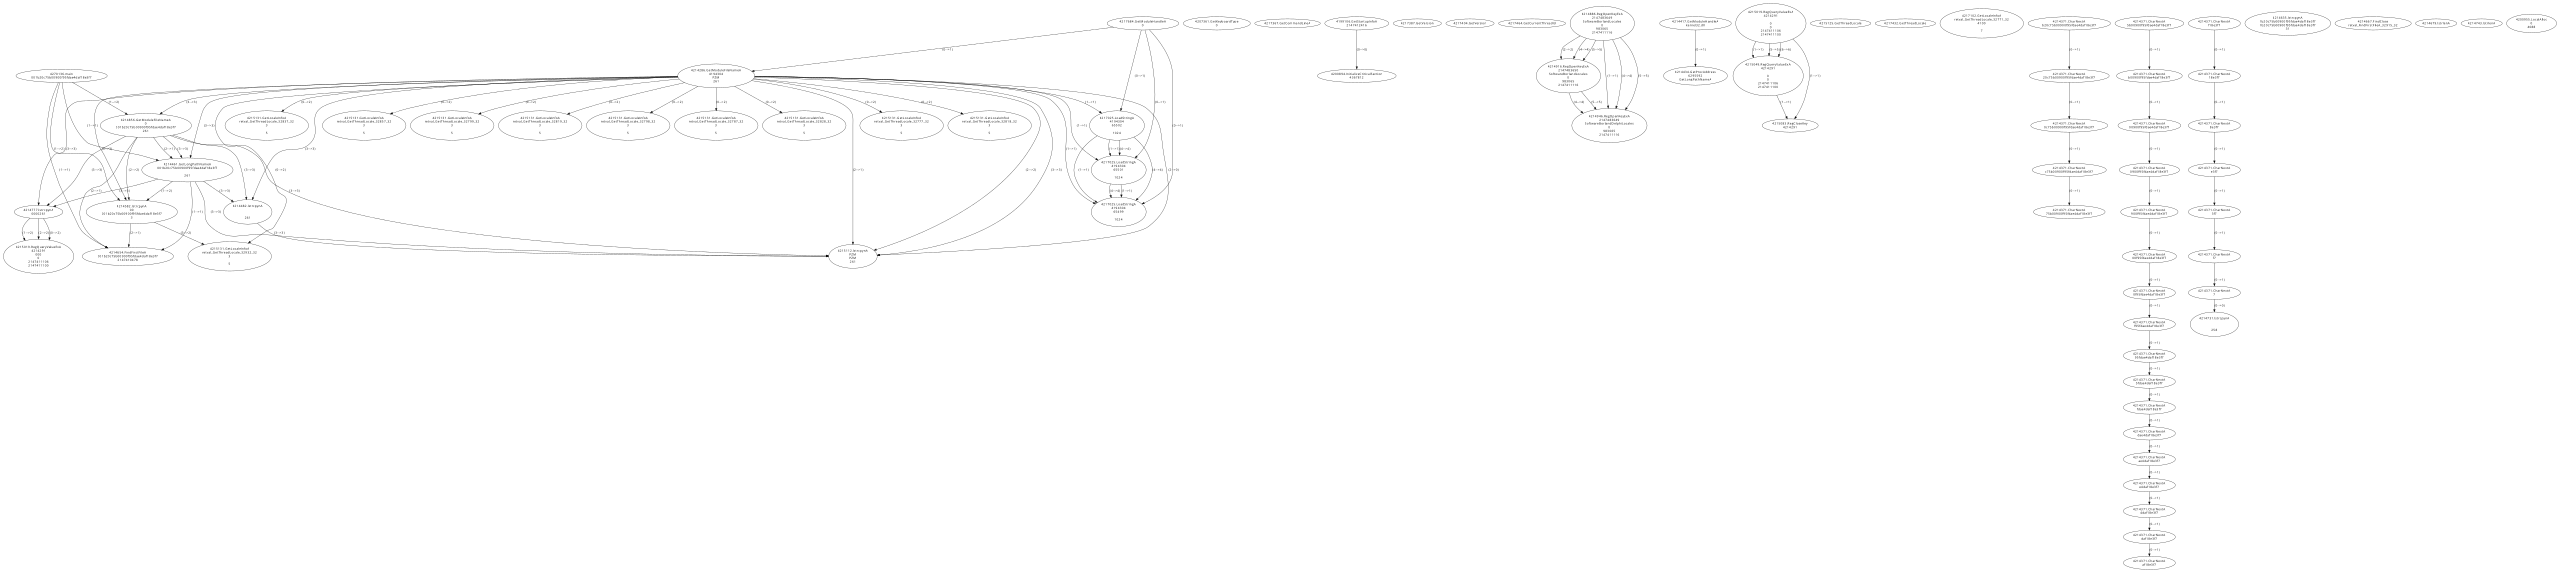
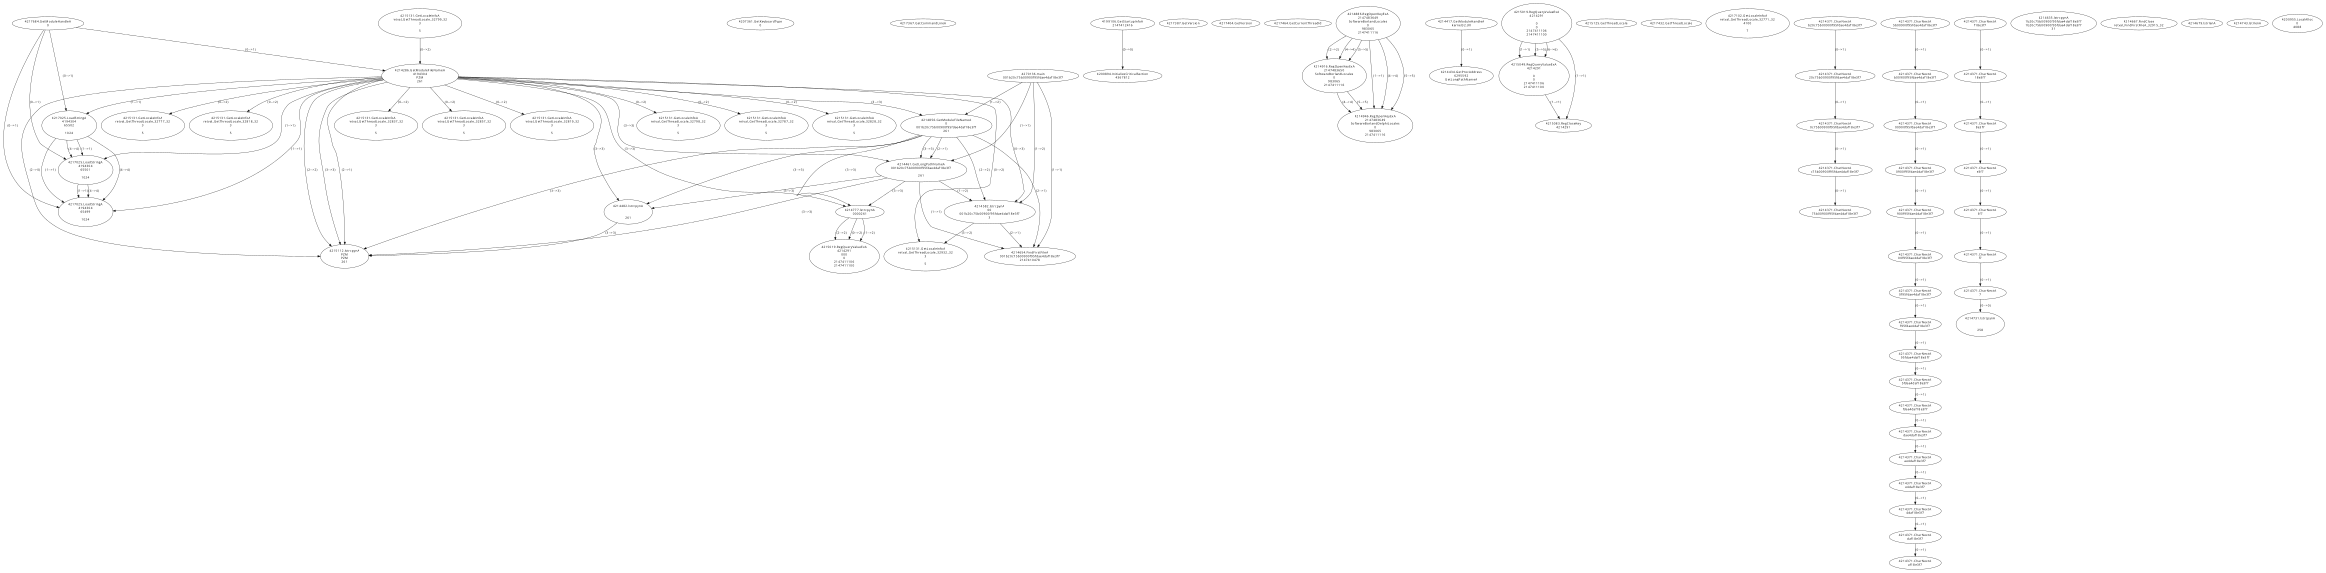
  digraph {
    fontname="Open Sans"
    node [fontname="Open Sans"]
    edge [fontname="Open Sans"]
    n1 [label="4270136.main\n001b20c75b00900f95fdae4daf18e3f7"]
    n2 [label="4214856.GetModuleFileNameA\n0\n001b20c75b00900f95fdae4daf18e3f7\n261"]
    n3 [label="4214461.GetLongPathNameA\n001b20c75b00900f95fdae4daf18e3f7\n\n261"]
    n4 [label="4214582.lstrcpynA\n00\n001b20c75b00900f95fdae4daf18e3f7\n3"]
    n5 [label="4214654.FindFirstFileA\n001b20c75b00900f95fdae4daf18e3f7\n2147410478"]
    n6 [label="4214482.lstrcpynA\n\n\n261"]
    n7 [label="4215112.lstrcpynA\nPZM\nPZM\n261"]
    n8 [label="4214777.lstrcpynA\n0000261"]
    n9 [label="4215131.GetLocaleInfoA\nretval_GetThreadLocale_32932_32\n3\n\n5"]
    n10 [label="4217684.GetModuleHandleA\n0"]
    n11 [label="4214286.GetModuleFileNameA\n4194304\nPZM\n261"]
    n12 [label="4217025.LoadStringA\n4194304\n65502\n\n1024"]
    n13 [label="4217025.LoadStringA\n4194304\n65501\n\n1024"]
    n14 [label="4217025.LoadStringA\n4194304\n65499\n\n1024"]
    n15 [label="4215131.GetLocaleInfoA\nretval_GetThreadLocale_32837_32\n3\n\n5"]
    n16 [label="4215131.GetLocaleInfoA\nretval_GetThreadLocale_32857_32\n3\n\n5"]
    n17 [label="4215131.GetLocaleInfoA\nretval_GetThreadLocale_32799_32\n3\n\n5"]
    n18 [label="4215131.GetLocaleInfoA\nretval_GetThreadLocale_32819_32\n3\n\n5"]
    n19 [label="4215131.GetLocaleInfoA\nretval_GetThreadLocale_32798_32\n3\n\n5"]
    n20 [label="4215131.GetLocaleInfoA\nretval_GetThreadLocale_32787_32\n3\n\n5"]
    n21 [label="4215131.GetLocaleInfoA\nretval_GetThreadLocale_32828_32\n3\n\n5"]
    n22 [label="4215131.GetLocaleInfoA\nretval_GetThreadLocale_32777_32\n3\n\n5"]
    n23 [label="4215131.GetLocaleInfoA\nretval_GetThreadLocale_32818_32\n3\n\n5"]
    n24 [label="4207361.GetKeyboardType\n0"]
    n25 [label="4217367.GetCommandLineA\n"]
    n26 [label="4199106.GetStartupInfoA\n2147412416"]
    n27 [label="4200894.InitializeCriticalSection\n4367812"]
    n28 [label="4217387.GetVersion\n"]
    n29 [label="4217404.GetVersion\n"]
    n30 [label="4217464.GetCurrentThreadId\n"]
    n31 [label="4215019.RegQueryValueExA\n4214291\n000\n0\n2147411106\n2147411100"]
    n32 [label="4214886.RegOpenKeyExA\n2147483649\nSoftware\Borland\Locales\n0\n983065\n2147411116"]
    n33 [label="4214916.RegOpenKeyExA\n2147483650\nSoftware\Borland\Locales\n0\n983065\n2147411116"]
    n34 [label="4214946.RegOpenKeyExA\n2147483649\nSoftware\Borland\Delphi\Locales\n0\n983065\n2147411116"]
    n35 [label="4214417.GetModuleHandleA\nkernel32.dll"]
    n36 [label="4214434.GetProcAddress\n6295592\nGetLongPathNameA"]
    n37 [label="4215019.RegQueryValueExA\n4214291\n\n0\n0\n2147411106\n2147411100"]
    n38 [label="4215049.RegQueryValueExA\n4214291\n\n0\n0\n2147411106\n2147411100"]
    n39 [label="4215083.RegCloseKey\n4214291"]
    n40 [label="4215125.GetThreadLocale\n"]
    n41 [label="4217432.GetThreadLocale\n"]
    n42 [label="4217102.GetLocaleInfoA\nretval_GetThreadLocale_32771_32\n4100\n\n7"]
    n43 [label="4214371.CharNextA\nb20c75b00900f95fdae4daf18e3f7"]
    n44 [label="4214371.CharNextA\n20c75b00900f95fdae4daf18e3f7"]
    n45 [label="4214371.CharNextA\n0c75b00900f95fdae4daf18e3f7"]
    n46 [label="4214371.CharNextA\nc75b00900f95fdae4daf18e3f7"]
    n47 [label="4214371.CharNextA\n75b00900f95fdae4daf18e3f7"]
    n48 [label="4214371.CharNextA\n5b00900f95fdae4daf18e3f7"]
    n49 [label="4214371.CharNextA\nb00900f95fdae4daf18e3f7"]
    n50 [label="4214371.CharNextA\n00900f95fdae4daf18e3f7"]
    n51 [label="4214371.CharNextA\n0900f95fdae4daf18e3f7"]
    n52 [label="4214371.CharNextA\n900f95fdae4daf18e3f7"]
    n53 [label="4214371.CharNextA\n00f95fdae4daf18e3f7"]
    n54 [label="4214371.CharNextA\n0f95fdae4daf18e3f7"]
    n55 [label="4214371.CharNextA\nf95fdae4daf18e3f7"]
    n56 [label="4214371.CharNextA\n95fdae4daf18e3f7"]
    n57 [label="4214371.CharNextA\n5fdae4daf18e3f7"]
    n58 [label="4214371.CharNextA\nfdae4daf18e3f7"]
    n59 [label="4214371.CharNextA\ndae4daf18e3f7"]
    n60 [label="4214371.CharNextA\nae4daf18e3f7"]
    n61 [label="4214371.CharNextA\ne4daf18e3f7"]
    n62 [label="4214371.CharNextA\n4daf18e3f7"]
    n63 [label="4214371.CharNextA\ndaf18e3f7"]
    n64 [label="4214371.CharNextA\naf18e3f7"]
    n65 [label="4214371.CharNextA\nf18e3f7"]
    n66 [label="4214371.CharNextA\n18e3f7"]
    n67 [label="4214371.CharNextA\n8e3f7"]
    n68 [label="4214371.CharNextA\ne3f7"]
    n69 [label="4214371.CharNextA\n3f7"]
    n70 [label="4214371.CharNextA\nf7"]
    n71 [label="4214371.CharNextA\n7"]
    n72 [label="4214731.lstrcpynA\n\n\n258"]
    n73 [label="4214635.lstrcpynA\n1b20c75b00900f95fdae4daf18e3f7\n1b20c75b00900f95fdae4daf18e3f7\n31"]
    n74 [label="4214667.FindClose\nretval_FindFirstFileA_32915_32"]
    n75 [label="4214679.lstrlenA\n"]
    n76 [label="4214743.lstrlenA\n"]
    n77 [label="4200955.LocalAlloc\n0\n4088"]
    n1 -> n2 [label="(1-->2)"]
    n1 -> n3 [label="(1-->1)"]
    n1 -> n4 [label="(1-->2)"]
    n1 -> n5 [label="(1-->1)"]
    n2 -> n3 [label="(2-->1)"]
    n2 -> n3 [label="(3-->3)"]
    n2 -> n4 [label="(2-->2)"]
    n2 -> n5 [label="(2-->1)"]
    n2 -> n6 [label="(3-->3)"]
    n2 -> n7 [label="(3-->3)"]
    n2 -> n8 [label="(3-->3)"]
    n3 -> n4 [label="(1-->2)"]
    n3 -> n5 [label="(1-->1)"]
    n3 -> n6 [label="(3-->3)"]
    n3 -> n7 [label="(3-->3)"]
    n3 -> n8 [label="(3-->3)"]
    n4 -> n5 [label="(2-->1)"]
    n4 -> n9 [label="(3-->2)"]
    n6 -> n7 [label="(3-->3)"]
    n8 -> n31 [label="(1-->2)"]
    n8 -> n31 [label="(2-->2)"]
    n8 -> n31 [label="(0-->2)"]
    n10 -> n11 [label="(0-->1)"]
    n10 -> n12 [label="(0-->1)"]
    n10 -> n13 [label="(0-->1)"]
    n10 -> n14 [label="(0-->1)"]
    n11 -> n2 [label="(3-->3)"]
    n11 -> n3 [label="(3-->3)"]
    n11 -> n4 [label="(0-->3)"]
    n11 -> n6 [label="(3-->3)"]
    n11 -> n7 [label="(2-->1)"]
    n11 -> n7 [label="(2-->2)"]
    n11 -> n7 [label="(3-->3)"]
    n11 -> n7 [label="(2-->0)"]
    n11 -> n8 [label="(3-->3)"]
    n11 -> n9 [label="(0-->2)"]
    n11 -> n12 [label="(1-->1)"]
    n11 -> n13 [label="(1-->1)"]
    n11 -> n14 [label="(1-->1)"]
    n11 -> n15 [label="(0-->2)"]
    n11 -> n16 [label="(0-->2)"]
-   n11 -> n17 [label="(0-->2)"]
+   n17 -> n11 [label="(0-->2)"]
    n11 -> n18 [label="(0-->2)"]
    n11 -> n19 [label="(0-->2)"]
    n11 -> n20 [label="(0-->2)"]
    n11 -> n21 [label="(0-->2)"]
    n11 -> n22 [label="(0-->2)"]
    n11 -> n23 [label="(0-->2)"]
    n12 -> n13 [label="(1-->1)"]
    n12 -> n13 [label="(4-->4)"]
    n12 -> n14 [label="(1-->1)"]
    n12 -> n14 [label="(4-->4)"]
    n13 -> n14 [label="(1-->1)"]
    n13 -> n14 [label="(4-->4)"]
    n26 -> n27 [label="(0-->0)"]
    n32 -> n33 [label="(2-->2)"]
    n32 -> n33 [label="(4-->4)"]
    n32 -> n33 [label="(5-->5)"]
    n32 -> n34 [label="(1-->1)"]
    n32 -> n34 [label="(4-->4)"]
    n32 -> n34 [label="(5-->5)"]
    n33 -> n34 [label="(4-->4)"]
    n33 -> n34 [label="(5-->5)"]
    n35 -> n36 [label="(0-->1)"]
    n37 -> n38 [label="(1-->1)"]
    n37 -> n38 [label="(5-->5)"]
    n37 -> n38 [label="(6-->6)"]
    n37 -> n39 [label="(1-->1)"]
    n38 -> n39 [label="(1-->1)"]
    n43 -> n44 [label="(0-->1)"]
    n44 -> n45 [label="(0-->1)"]
    n45 -> n46 [label="(0-->1)"]
    n46 -> n47 [label="(0-->1)"]
    n48 -> n49 [label="(0-->1)"]
    n49 -> n50 [label="(0-->1)"]
    n50 -> n51 [label="(0-->1)"]
    n51 -> n52 [label="(0-->1)"]
    n52 -> n53 [label="(0-->1)"]
    n53 -> n54 [label="(0-->1)"]
    n54 -> n55 [label="(0-->1)"]
    n55 -> n56 [label="(0-->1)"]
    n56 -> n57 [label="(0-->1)"]
    n57 -> n58 [label="(0-->1)"]
    n58 -> n59 [label="(0-->1)"]
    n59 -> n60 [label="(0-->1)"]
    n60 -> n61 [label="(0-->1)"]
    n61 -> n62 [label="(0-->1)"]
    n62 -> n63 [label="(0-->1)"]
    n63 -> n64 [label="(0-->1)"]
    n65 -> n66 [label="(0-->1)"]
    n66 -> n67 [label="(0-->1)"]
    n67 -> n68 [label="(0-->1)"]
    n68 -> n69 [label="(0-->1)"]
    n69 -> n70 [label="(0-->1)"]
    n70 -> n71 [label="(0-->1)"]
    n71 -> n72 [label="(0-->0)"]
  }
